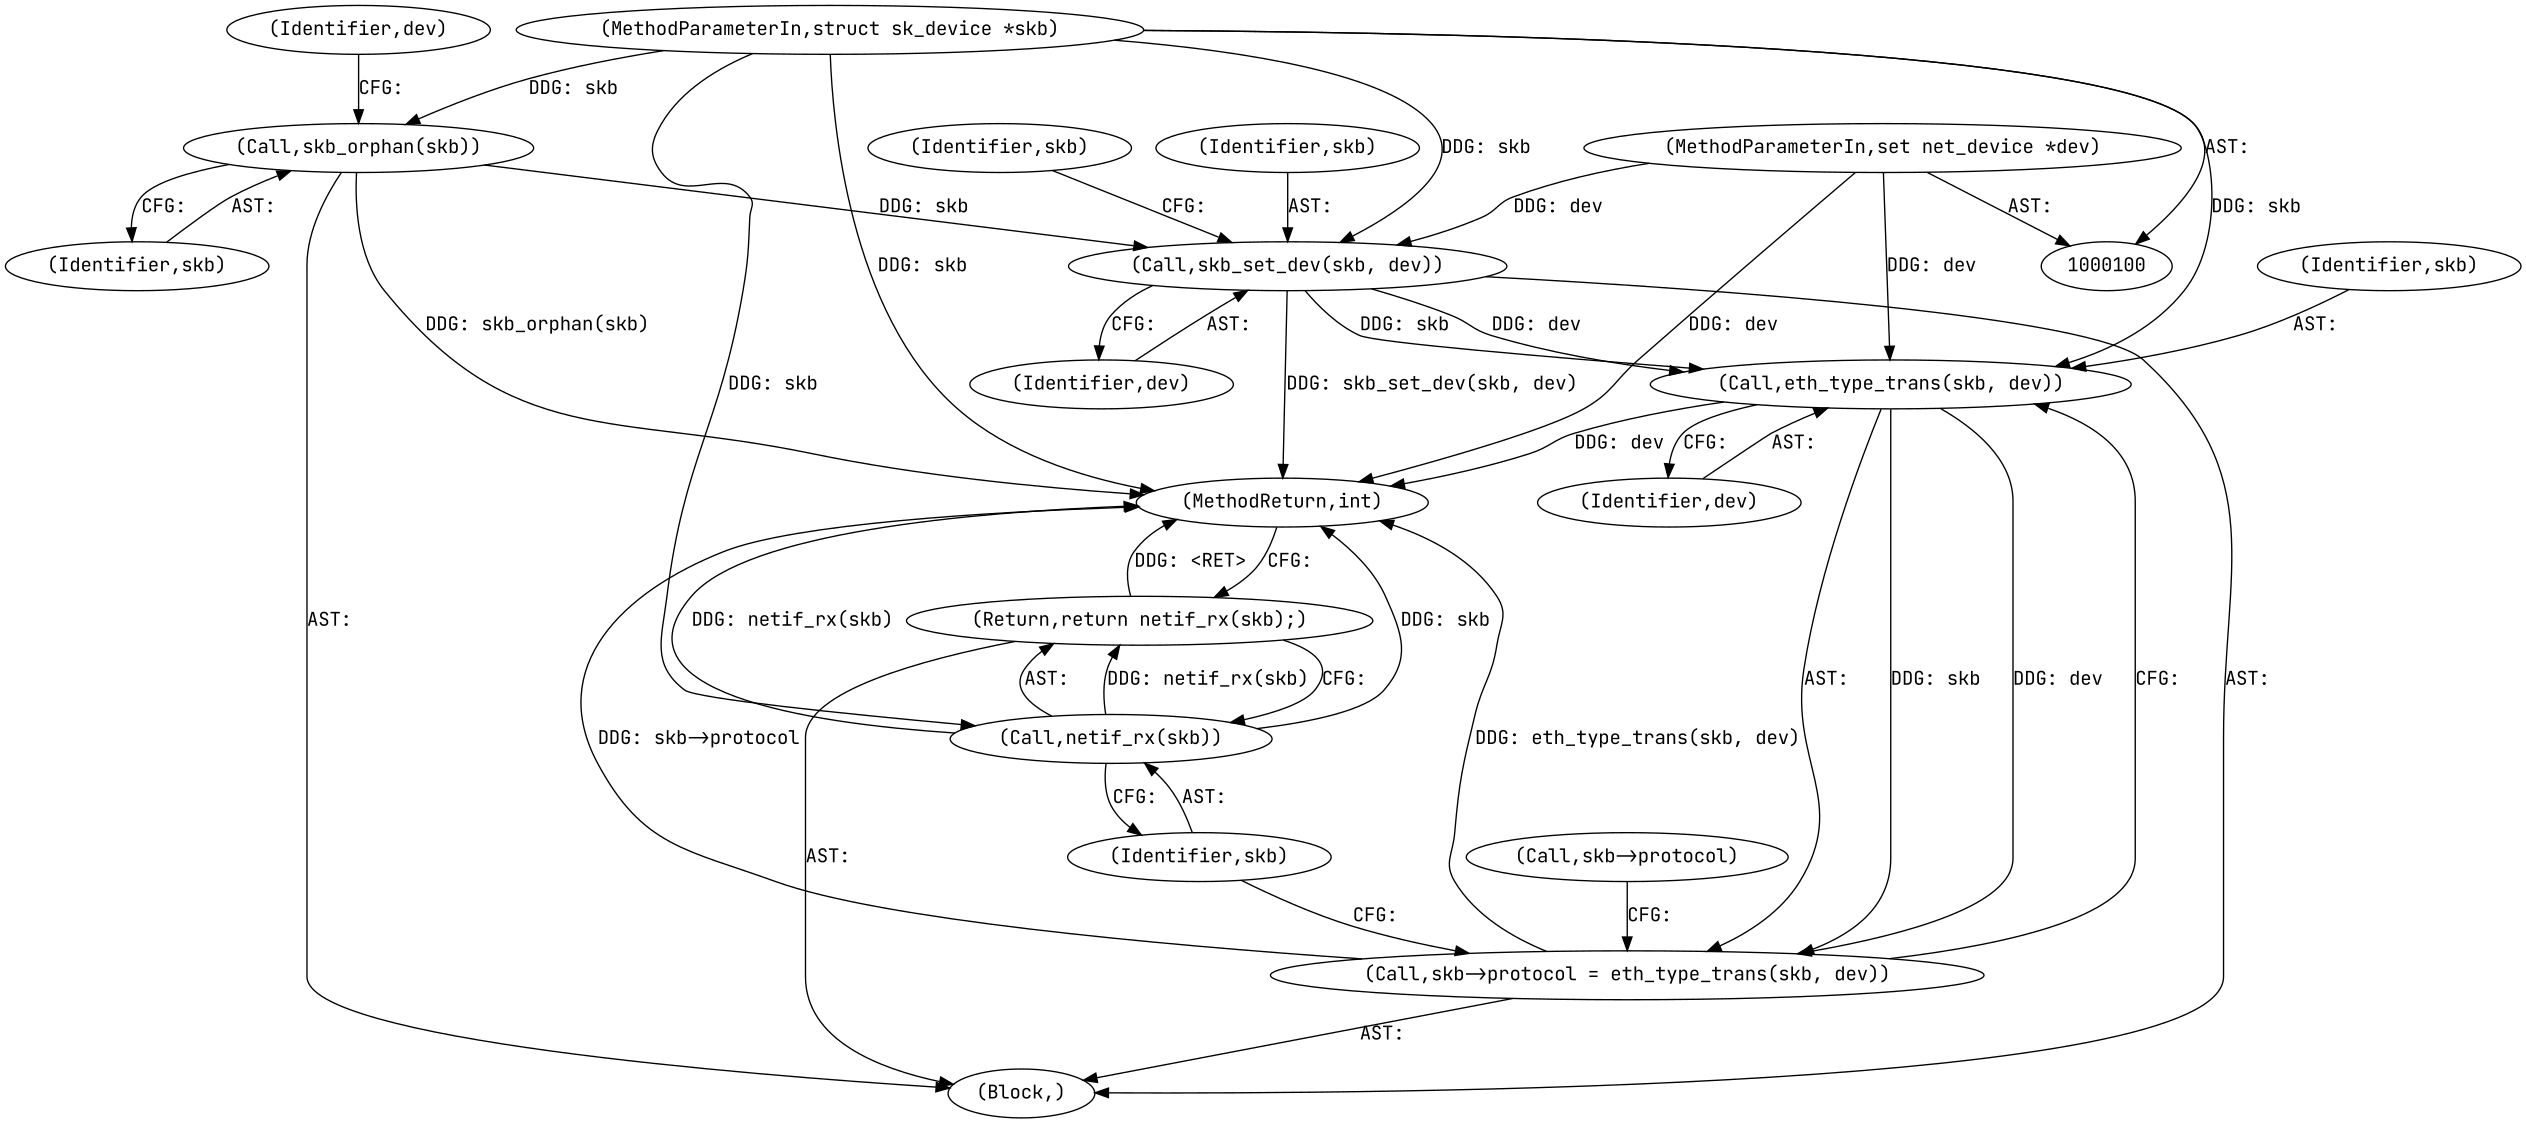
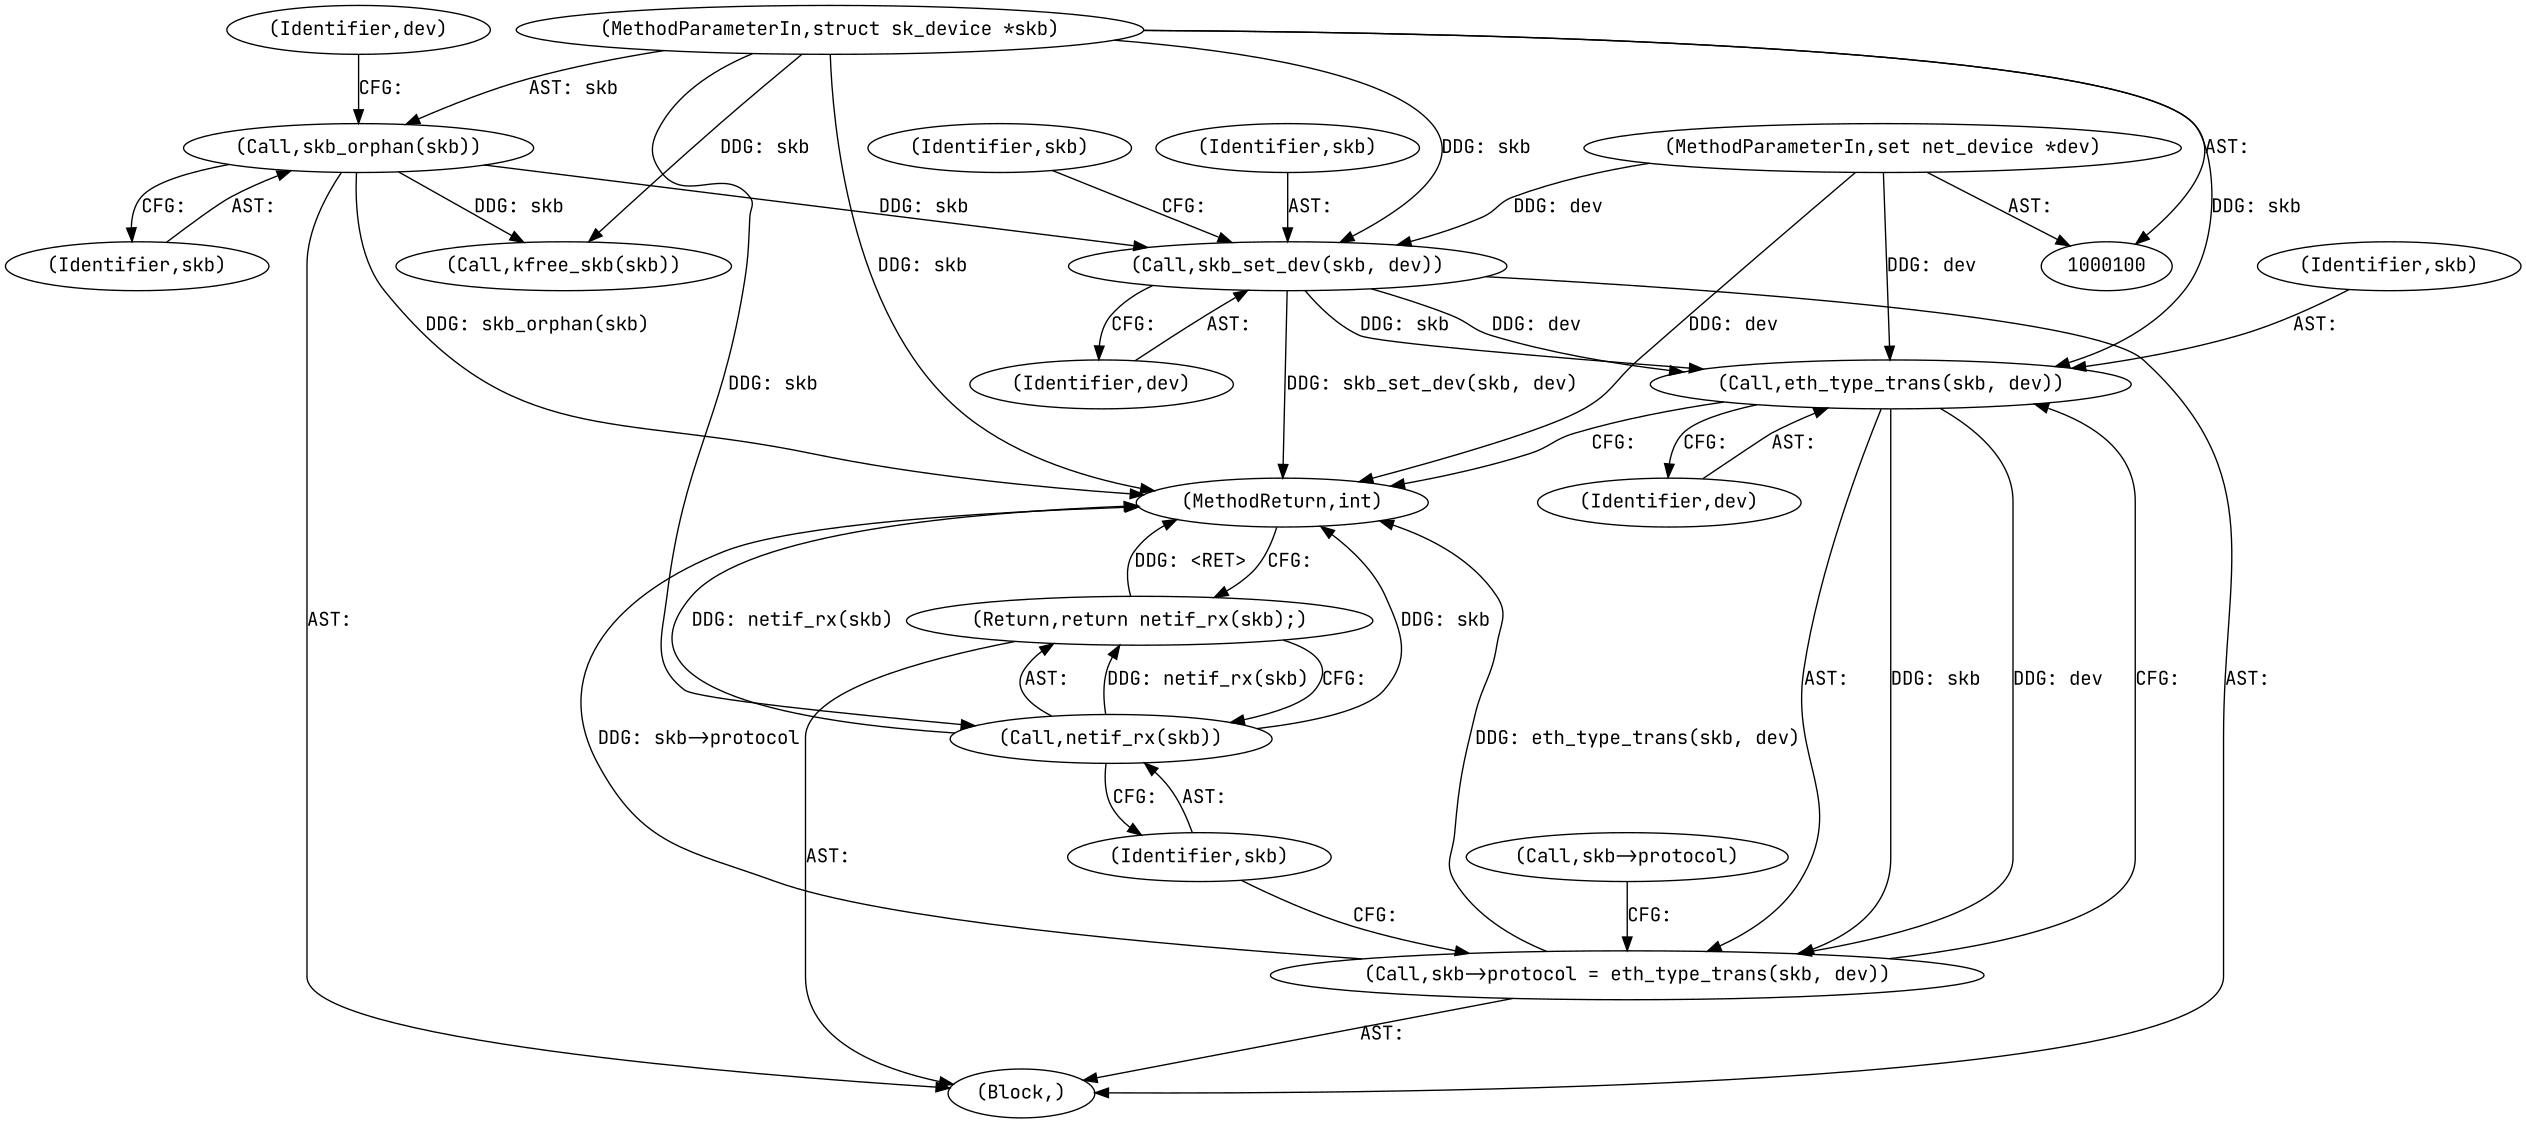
  digraph {
    fontname="JetBrains Mono"
    node [fontname="JetBrains Mono"]
    edge [fontname="JetBrains Mono"]
    n1 [label="(Call,skb_set_dev(skb, dev))"]
    n2 [label="(Call,eth_type_trans(skb, dev))"]
    n3 [label="(Block,)"]
    n4 [label="(MethodReturn,int)"]
    n5 [label="(Identifier,dev)"]
    n6 [label="(Call,skb->protocol = eth_type_trans(skb, dev))"]
    n7 [label="(Identifier,dev)"]
    n8 [label="(Return,return netif_rx(skb);)"]
    n9 [label="(Call,skb_orphan(skb))"]
    n10 [label="(Identifier,skb)"]
+   n11 [label="(Call,kfree_skb(skb))"]
    n12 [label="(MethodParameterIn,struct sk_device *skb)"]
    n13 [label="(Call,netif_rx(skb))"]
    1000100
    n15 [label="(Identifier,skb)"]
    n16 [label="(MethodParameterIn,set net_device *dev)"]
    n17 [label="(Identifier,skb)"]
    n18 [label="(Identifier,skb)"]
    n19 [label="(Identifier,dev)"]
    n20 [label="(Identifier,skb)"]
    n21 [label="(Call,skb->protocol)"]
    n1 -> n2 [label="DDG: skb"]
    n1 -> n2 [label="DDG: dev"]
    n1 -> n3 [label="AST: "]
    n1 -> n4 [label="DDG: skb_set_dev(skb, dev)"]
    n1 -> n5 [label="CFG: "]
-   n2 -> n4 [label="DDG: dev"]
+   n2 -> n4 [label="CFG: "]
    n2 -> n6 [label="AST: "]
    n2 -> n6 [label="DDG: skb"]
    n2 -> n6 [label="DDG: dev"]
    n2 -> n7 [label="CFG: "]
    n4 -> n8 [label="CFG: "]
    n5 -> n1 [label="AST: "]
    n6 -> n2 [label="CFG: "]
    n6 -> n3 [label="AST: "]
    n6 -> n4 [label="DDG: eth_type_trans(skb, dev)"]
    n6 -> n4 [label="DDG: skb->protocol"]
    n7 -> n2 [label="AST: "]
    n8 -> n3 [label="AST: "]
    n8 -> n4 [label="DDG: <RET>"]
    n8 -> n13 [label="CFG: "]
    n9 -> n1 [label="DDG: skb"]
    n9 -> n3 [label="AST: "]
    n9 -> n4 [label="DDG: skb_orphan(skb)"]
    n9 -> n10 [label="CFG: "]
+   n9 -> n11 [label="DDG: skb"]
    n10 -> n9 [label="AST: "]
    n12 -> n1 [label="DDG: skb"]
    n12 -> n2 [label="DDG: skb"]
    n12 -> n4 [label="DDG: skb"]
-   n12 -> n9 [label="DDG: skb"]
+   n12 -> n9 [label="AST: skb"]
+   n12 -> n11 [label="DDG: skb"]
    n12 -> n13 [label="DDG: skb"]
    n12 -> 1000100 [label="AST: "]
    n13 -> n4 [label="DDG: skb"]
    n13 -> n4 [label="DDG: netif_rx(skb)"]
    n13 -> n8 [label="AST: "]
    n13 -> n8 [label="DDG: netif_rx(skb)"]
    n13 -> n15 [label="CFG: "]
    n15 -> n6 [label="CFG: "]
    n15 -> n13 [label="AST: "]
    n16 -> n1 [label="DDG: dev"]
    n16 -> n2 [label="DDG: dev"]
    n16 -> n4 [label="DDG: dev"]
    n16 -> 1000100 [label="AST: "]
    n17 -> n1 [label="CFG: "]
    n18 -> n2 [label="AST: "]
    n19 -> n9 [label="CFG: "]
    n20 -> n1 [label="AST: "]
    n21 -> n6 [label="CFG: "]
  }
